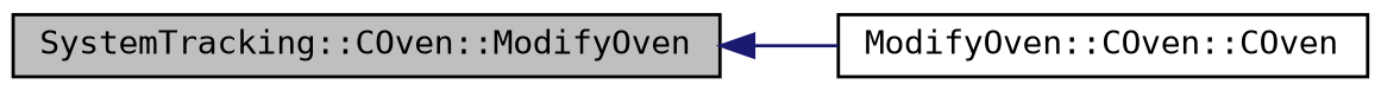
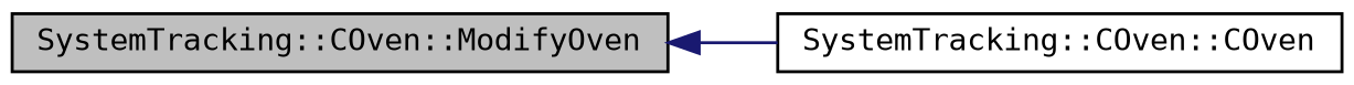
  digraph {
    rankdir=LR
    fontname="DejaVu Sans Mono"
    node [color=black fontname="DejaVu Sans Mono" fontsize=10 shape=record style=filled]
    n1 [fillcolor=grey75 fontcolor=black height=0.2 label="SystemTracking::COven::ModifyOven" width=0.4]
-   n2 [fillcolor=white height=0.2 label="ModifyOven::COven::COven" width=0.4]
+   n2 [fillcolor=white height=0.2 label="SystemTracking::COven::COven" width=0.4]
    n1 -> n2 [color=midnightblue dir=back fontname="DejaVu Sans Mono" fontsize=10 labelfontname=FreeSans labelfontsize=10 style=solid]
  }
